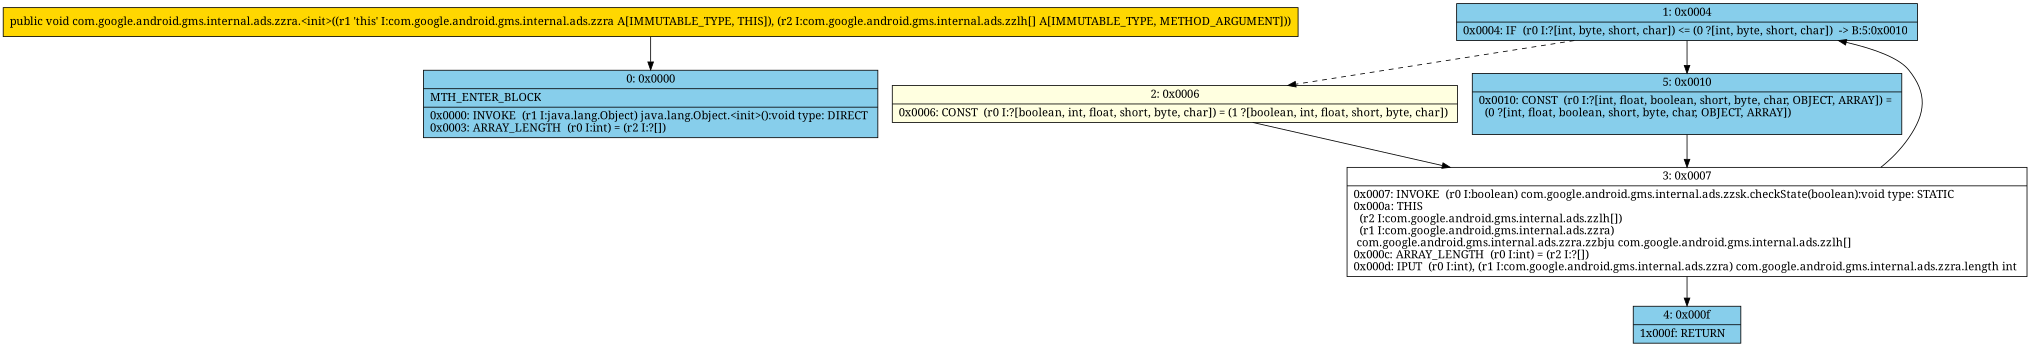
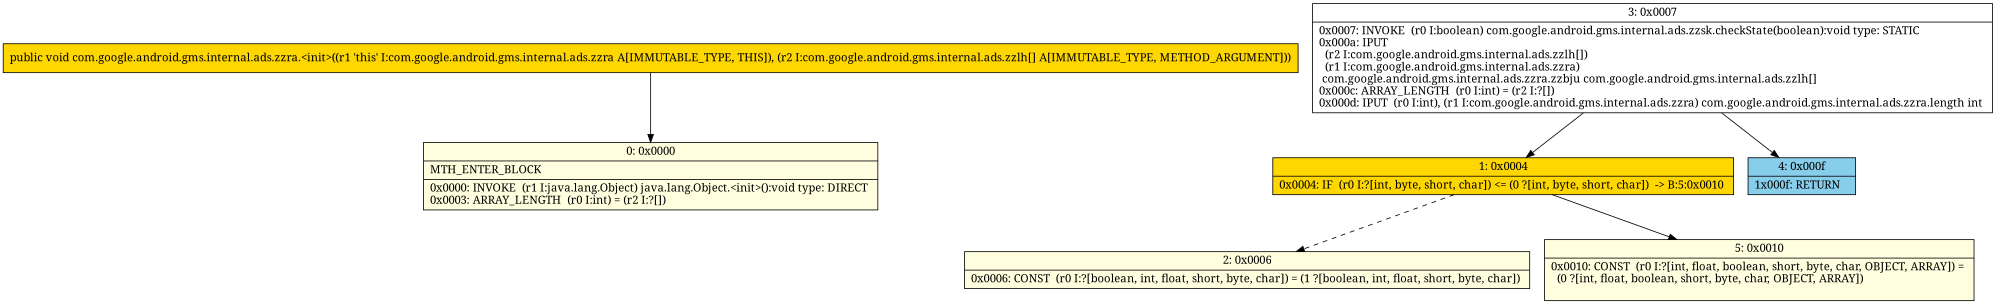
  digraph {
    fontname="Noto Serif"
    node [fillcolor=lightyellow fontname="Noto Serif" shape=record style=filled]
    edge [fontname="Noto Serif"]
-   n1 [fillcolor=skyblue label="{0\:\ 0x0000|MTH_ENTER_BLOCK\l|0x0000: INVOKE  (r1 I:java.lang.Object) java.lang.Object.\<init\>():void type: DIRECT \l0x0003: ARRAY_LENGTH  (r0 I:int) = (r2 I:?[]) \l}"]
-   n2 [fillcolor=skyblue label="{1\:\ 0x0004|0x0004: IF  (r0 I:?[int, byte, short, char]) \<= (0 ?[int, byte, short, char])  \-\> B:5:0x0010 \l}"]
+   n1 [label="{0\:\ 0x0000|MTH_ENTER_BLOCK\l|0x0000: INVOKE  (r1 I:java.lang.Object) java.lang.Object.\<init\>():void type: DIRECT \l0x0003: ARRAY_LENGTH  (r0 I:int) = (r2 I:?[]) \l}"]
+   n2 [fillcolor=gold label="{1\:\ 0x0004|0x0004: IF  (r0 I:?[int, byte, short, char]) \<= (0 ?[int, byte, short, char])  \-\> B:5:0x0010 \l}"]
    n3 [label="{2\:\ 0x0006|0x0006: CONST  (r0 I:?[boolean, int, float, short, byte, char]) = (1 ?[boolean, int, float, short, byte, char]) \l}"]
-   n4 [fillcolor=skyblue label="{5\:\ 0x0010|0x0010: CONST  (r0 I:?[int, float, boolean, short, byte, char, OBJECT, ARRAY]) = \l  (0 ?[int, float, boolean, short, byte, char, OBJECT, ARRAY])\l \l}"]
-   n5 [fillcolor=white label="{3\:\ 0x0007|0x0007: INVOKE  (r0 I:boolean) com.google.android.gms.internal.ads.zzsk.checkState(boolean):void type: STATIC \l0x000a: THIS  \l  (r2 I:com.google.android.gms.internal.ads.zzlh[])\l  (r1 I:com.google.android.gms.internal.ads.zzra)\l com.google.android.gms.internal.ads.zzra.zzbju com.google.android.gms.internal.ads.zzlh[] \l0x000c: ARRAY_LENGTH  (r0 I:int) = (r2 I:?[]) \l0x000d: IPUT  (r0 I:int), (r1 I:com.google.android.gms.internal.ads.zzra) com.google.android.gms.internal.ads.zzra.length int \l}"]
+   n4 [label="{5\:\ 0x0010|0x0010: CONST  (r0 I:?[int, float, boolean, short, byte, char, OBJECT, ARRAY]) = \l  (0 ?[int, float, boolean, short, byte, char, OBJECT, ARRAY])\l \l}"]
+   n5 [fillcolor=white label="{3\:\ 0x0007|0x0007: INVOKE  (r0 I:boolean) com.google.android.gms.internal.ads.zzsk.checkState(boolean):void type: STATIC \l0x000a: IPUT  \l  (r2 I:com.google.android.gms.internal.ads.zzlh[])\l  (r1 I:com.google.android.gms.internal.ads.zzra)\l com.google.android.gms.internal.ads.zzra.zzbju com.google.android.gms.internal.ads.zzlh[] \l0x000c: ARRAY_LENGTH  (r0 I:int) = (r2 I:?[]) \l0x000d: IPUT  (r0 I:int), (r1 I:com.google.android.gms.internal.ads.zzra) com.google.android.gms.internal.ads.zzra.length int \l}"]
    n6 [fillcolor=skyblue label="{4\:\ 0x000f|1x000f: RETURN   \l}"]
    n7 [fillcolor=gold label="{public void com.google.android.gms.internal.ads.zzra.\<init\>((r1 'this' I:com.google.android.gms.internal.ads.zzra A[IMMUTABLE_TYPE, THIS]), (r2 I:com.google.android.gms.internal.ads.zzlh[] A[IMMUTABLE_TYPE, METHOD_ARGUMENT])) }"]
    n2 -> n3 [style=dashed]
    n2 -> n4
-   n3 -> n5
-   n4 -> n5
    n5 -> n2
    n5 -> n6
    n7 -> n1
  }
